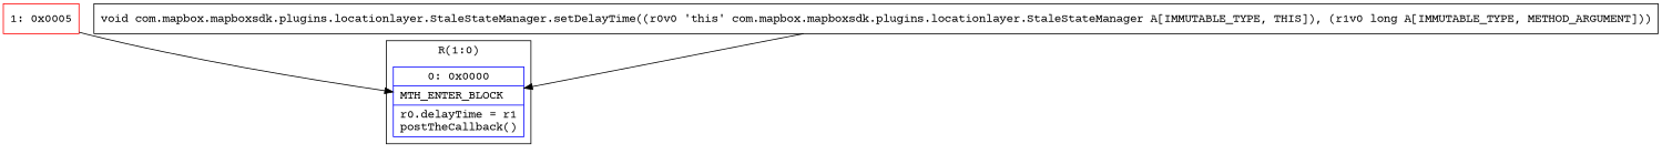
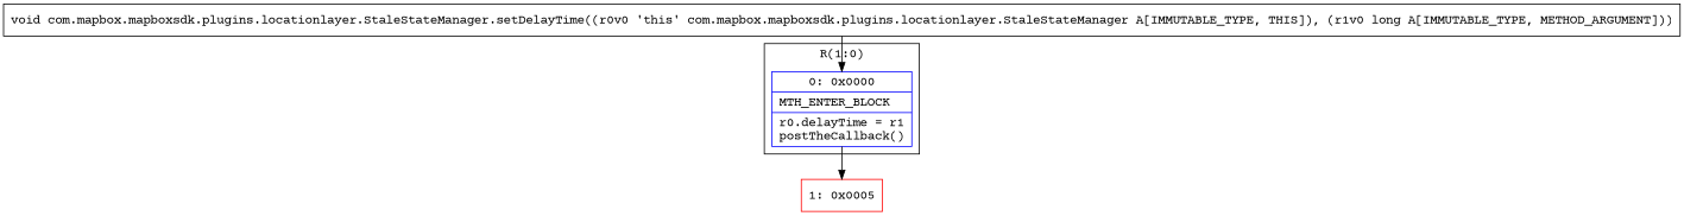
  digraph {
    fontname="Courier Prime"
    node [shape=record fontname="Courier Prime"]
    edge [fontname="Courier Prime"]
    n1 [color=blue label="{0\:\ 0x0000|MTH_ENTER_BLOCK\l|r0.delayTime = r1\lpostTheCallback()\l}"]
    n2 [color=red label="{1\:\ 0x0005}"]
    n3 [label="{void com.mapbox.mapboxsdk.plugins.locationlayer.StaleStateManager.setDelayTime((r0v0 'this' com.mapbox.mapboxsdk.plugins.locationlayer.StaleStateManager A[IMMUTABLE_TYPE, THIS]), (r1v0 long A[IMMUTABLE_TYPE, METHOD_ARGUMENT])) }"]
    subgraph cluster_1 {
      label="R(1:0)"
      n1
    }
-   n2 -> n1
+   n1 -> n2
    n3 -> n1
  }
